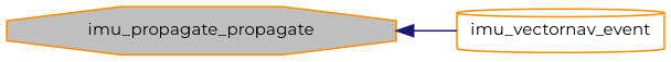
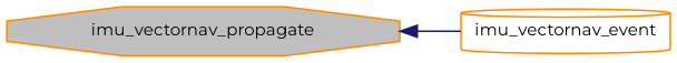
  digraph {
    rankdir=LR
    fontname=Montserrat
    node [color=darkorange fontname=Montserrat fontsize=10 style=filled]
-   n1 [fillcolor=grey75 fontcolor=black height=0.2 label=imu_propagate_propagate shape=octagon width=0.4]
+   n1 [fillcolor=grey75 fontcolor=black height=0.2 label=imu_vectornav_propagate shape=octagon width=0.4]
    n2 [fillcolor=white height=0.2 label=imu_vectornav_event shape=cylinder width=0.4]
    n1 -> n2 [color=midnightblue dir=back fontname=Montserrat fontsize=10 labelfontname=FreeSans labelfontsize=10 style=solid]
  }
